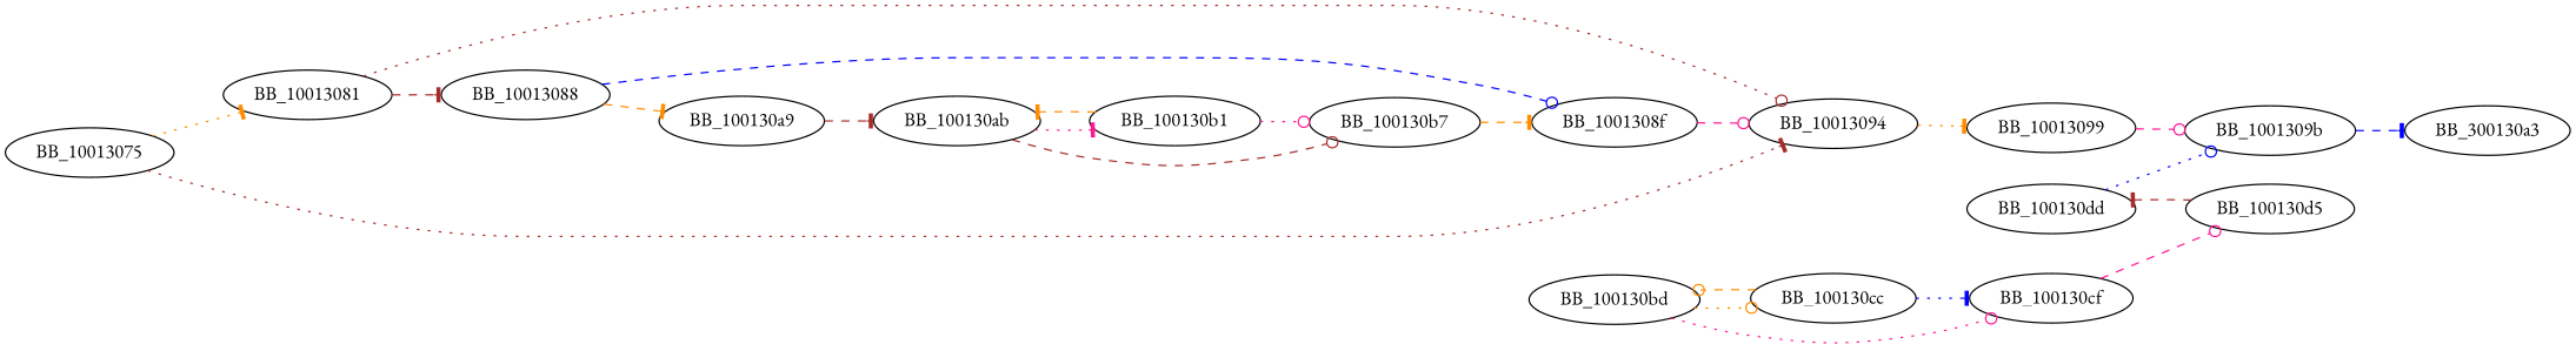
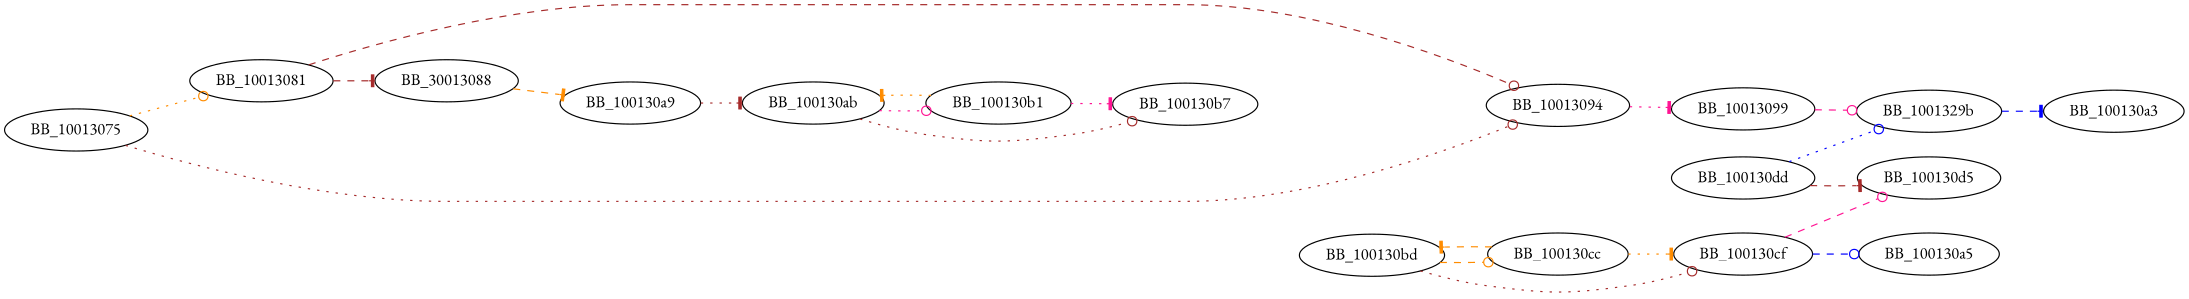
  digraph {
    fontname="EB Garamond"
    rankdir=LR
    node [fontname="EB Garamond"]
    edge [arrowhead=tee color=deeppink fontname="EB Garamond" style=dotted]
    BB_10013075
    BB_10013081
    BB_10013094
-   BB_10013088
+   BB_10013088 [label=BB_30013088]
    BB_10013099
-   BB_1001308f
    BB_100130a9
-   BB_1001309b
+   BB_1001309b [label=BB_1001329b]
    BB_100130ab
    BB_100130b1
    BB_100130b7
-   BB_100130a3 [label=BB_300130a3]
+   BB_100130a3
    BB_100130bd
    BB_100130cc
    BB_100130cf
+   BB_100130a5
    BB_100130d5
    BB_100130dd
-   BB_10013075 -> BB_10013081 [color=darkorange]
-   BB_10013075 -> BB_10013094 [color=brown]
-   BB_10013081 -> BB_10013094 [arrowhead=odot color=brown]
+   BB_10013075 -> BB_10013081 [arrowhead=odot color=darkorange]
+   BB_10013075 -> BB_10013094 [arrowhead=odot color=brown]
+   BB_10013081 -> BB_10013094 [arrowhead=odot color=brown style=dashed]
    BB_10013081 -> BB_10013088 [color=brown style=dashed]
-   BB_10013094 -> BB_10013099 [color=darkorange]
-   BB_10013088 -> BB_1001308f [arrowhead=odot color=blue style=dashed]
+   BB_10013094 -> BB_10013099
    BB_10013088 -> BB_100130a9 [color=darkorange style=dashed]
    BB_10013099 -> BB_1001309b [arrowhead=odot style=dashed]
-   BB_1001308f -> BB_10013094 [arrowhead=odot style=dashed]
-   BB_100130a9 -> BB_100130ab [color=brown style=dashed]
+   BB_100130a9 -> BB_100130ab [color=brown]
    BB_1001309b -> BB_100130a3 [color=blue style=dashed]
-   BB_100130ab -> BB_100130b1
-   BB_100130ab -> BB_100130b7 [arrowhead=odot color=brown style=dashed]
-   BB_100130b1 -> BB_100130ab [color=darkorange style=dashed]
-   BB_100130b1 -> BB_100130b7 [arrowhead=odot]
-   BB_100130b7 -> BB_1001308f [color=darkorange style=dashed]
-   BB_100130bd -> BB_100130cc [arrowhead=odot color=darkorange]
-   BB_100130bd -> BB_100130cf [arrowhead=odot]
-   BB_100130cc -> BB_100130bd [arrowhead=odot color=darkorange style=dashed]
-   BB_100130cc -> BB_100130cf [color=blue]
+   BB_100130ab -> BB_100130b1 [arrowhead=odot]
+   BB_100130ab -> BB_100130b7 [arrowhead=odot color=brown]
+   BB_100130b1 -> BB_100130ab [color=darkorange]
+   BB_100130b1 -> BB_100130b7
+   BB_100130bd -> BB_100130cc [arrowhead=odot color=darkorange style=dashed]
+   BB_100130bd -> BB_100130cf [arrowhead=odot color=brown]
+   BB_100130cc -> BB_100130bd [color=darkorange style=dashed]
+   BB_100130cc -> BB_100130cf [color=darkorange]
+   BB_100130cf -> BB_100130a5 [arrowhead=odot color=blue style=dashed]
    BB_100130cf -> BB_100130d5 [arrowhead=odot style=dashed]
-   BB_100130d5 -> BB_100130dd [color=brown style=dashed]
+   BB_100130dd -> BB_100130d5 [color=brown style=dashed]
    BB_100130dd -> BB_1001309b [arrowhead=odot color=blue]
  }
